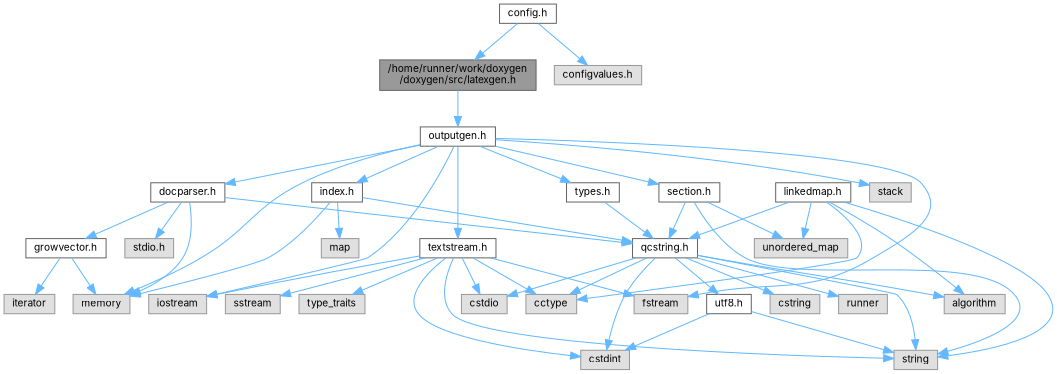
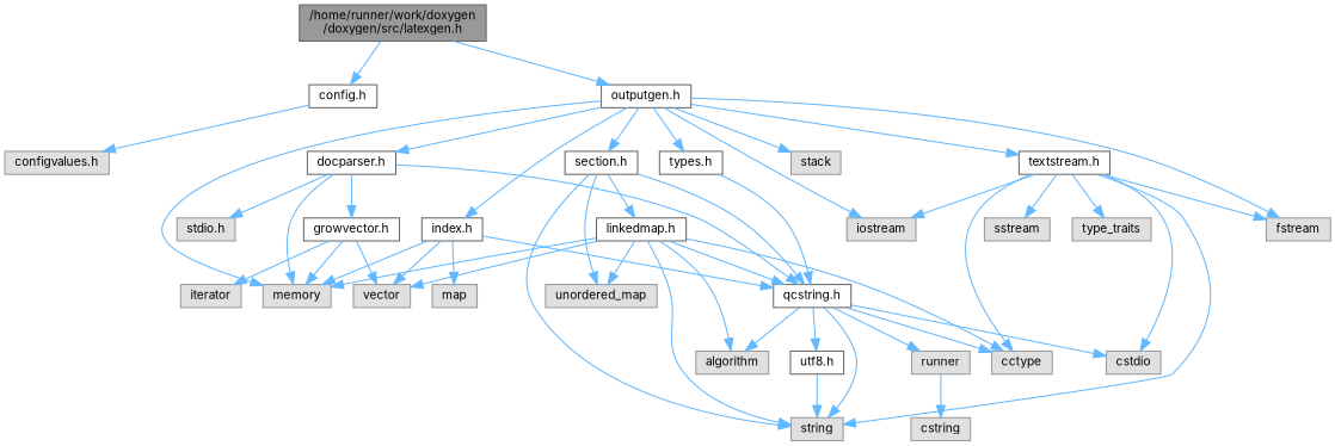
  digraph {
    fontname=Inter
    node [color=grey60 fillcolor="#E0E0E0" fontname=Inter fontsize=10 shape=box style=filled]
    edge [color=steelblue1 fontname=Inter fontsize=10 labelfontname=Helvetica labelfontsize=10 style=solid]
    n1 [color=gray40 fillcolor=grey60 fontcolor=black height=0.2 label="/home/runner/work/doxygen\l/doxygen/src/latexgen.h" width=0.4]
    n2 [color=grey40 fillcolor=white height=0.2 label="config.h" width=0.4]
    n3 [color=grey40 fillcolor=white height=0.2 label="outputgen.h" width=0.4]
    n4 [height=0.2 label="configvalues.h" width=0.4]
    n5 [height=0.2 label=memory width=0.4]
    n6 [height=0.2 label=stack width=0.4]
    n7 [height=0.2 label=iostream width=0.4]
    n8 [height=0.2 label=fstream width=0.4]
    n9 [color=grey40 fillcolor=white height=0.2 label="types.h" width=0.4]
    n10 [color=grey40 fillcolor=white height=0.2 label="index.h" width=0.4]
    n11 [color=grey40 fillcolor=white height=0.2 label="section.h" width=0.4]
    n12 [color=grey40 fillcolor=white height=0.2 label="textstream.h" width=0.4]
    n13 [color=grey40 fillcolor=white height=0.2 label="docparser.h" width=0.4]
    n14 [color=grey40 fillcolor=white height=0.2 label="qcstring.h" width=0.4]
+   n15 [height=0.2 label=vector width=0.4]
    n16 [height=0.2 label=map width=0.4]
    n17 [height=0.2 label=string width=0.4]
    n18 [height=0.2 label=unordered_map width=0.4]
    n19 [color=grey40 fillcolor=white height=0.2 label="linkedmap.h" width=0.4]
    n20 [height=0.2 label=cctype width=0.4]
    n21 [height=0.2 label=cstdio width=0.4]
-   n22 [height=0.2 label=cstdint width=0.4]
    n23 [height=0.2 label=sstream width=0.4]
    n24 [height=0.2 label=type_traits width=0.4]
    n25 [height=0.2 label="stdio.h" width=0.4]
    n26 [color=grey40 fillcolor=white height=0.2 label="growvector.h" width=0.4]
    n27 [height=0.2 label=algorithm width=0.4]
    n28 [height=0.2 label=cstring width=0.4]
    n29 [height=0.2 label=runner width=0.4]
    n30 [color=grey40 fillcolor=white height=0.2 label="utf8.h" width=0.4]
    n31 [height=0.2 label=iterator width=0.4]
-   n2 -> n1
+   n1 -> n2
    n1 -> n3
    n2 -> n4
    n3 -> n5
    n3 -> n6
    n3 -> n7
    n3 -> n8
    n3 -> n9
    n3 -> n10
    n3 -> n11
    n3 -> n12
    n3 -> n13
    n9 -> n14
    n10 -> n5
    n10 -> n14
+   n10 -> n15
    n10 -> n16
    n11 -> n14
    n11 -> n17
    n11 -> n18
+   n11 -> n19
    n12 -> n7
    n12 -> n8
    n12 -> n17
    n12 -> n20
    n12 -> n21
-   n12 -> n22
    n12 -> n23
    n12 -> n24
    n13 -> n5
    n13 -> n14
    n13 -> n25
    n13 -> n26
    n14 -> n17
    n14 -> n20
    n14 -> n21
-   n14 -> n22
    n14 -> n27
-   n14 -> n28
+   n29 -> n28
    n14 -> n29
    n14 -> n30
+   n19 -> n5
    n19 -> n14
+   n19 -> n15
    n19 -> n17
    n19 -> n18
    n19 -> n20
    n19 -> n27
    n26 -> n5
+   n26 -> n15
    n26 -> n31
    n30 -> n17
-   n30 -> n22
  }
